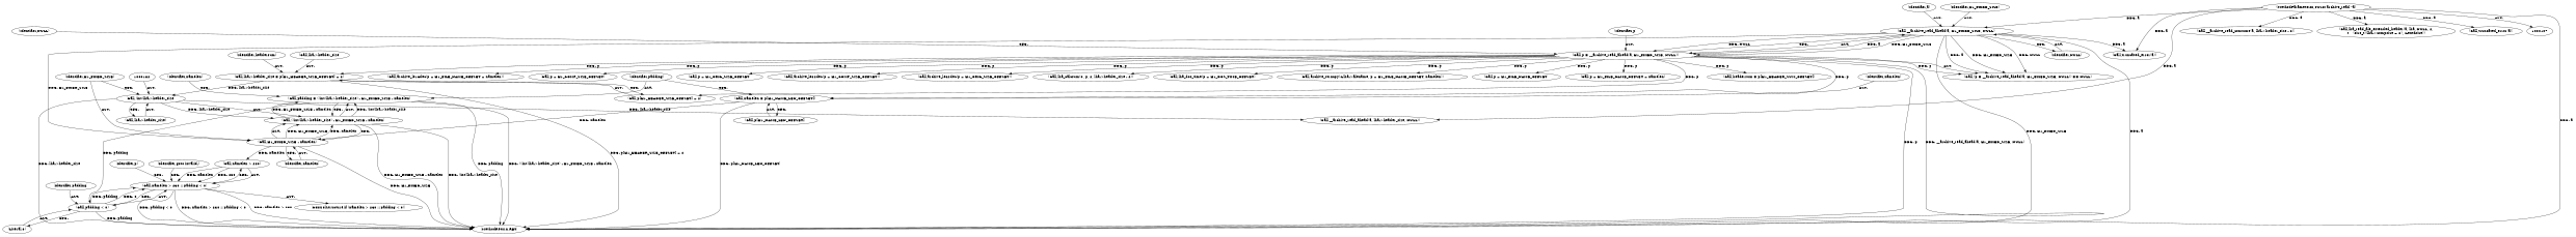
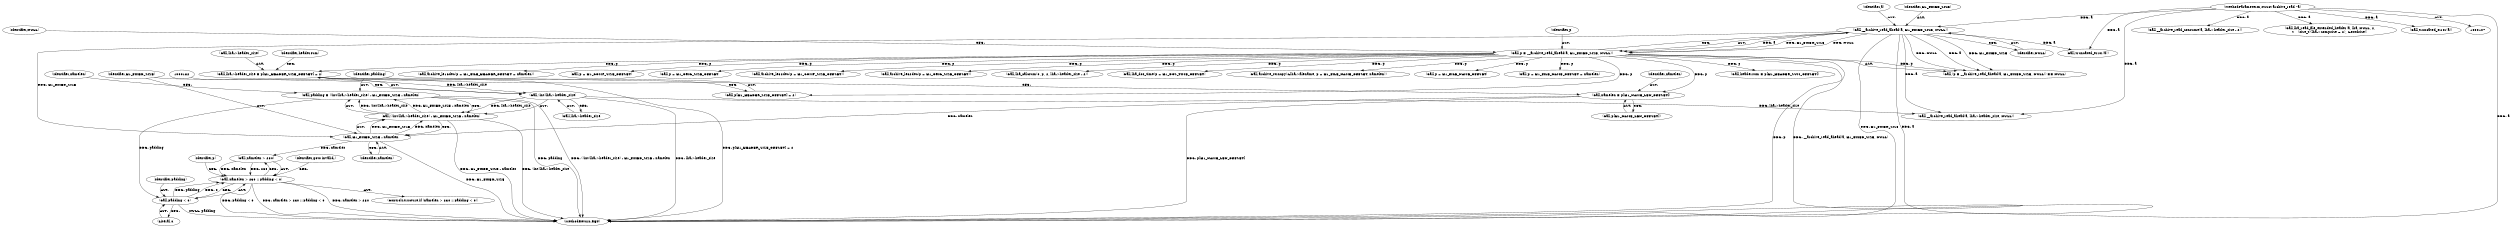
  digraph {
    n1 [label="(Call,padding = ((int)lha->header_size) - H1_FIXED_SIZE - namelen)"]
    n2 [label="(Call,((int)lha->header_size) - H1_FIXED_SIZE - namelen)"]
    n3 [label="(Call,padding < 0)"]
    n4 [label="(MethodReturn,RET)"]
    n5 [label="(Call,H1_FIXED_SIZE - namelen)"]
    n6 [label="(Call,namelen > 230 || padding < 0)"]
    n7 [label="(Literal,0)"]
    n8 [label="(Call,namelen > 230)"]
    n9 [label="(Identifier,namelen)"]
    n10 [label="(Call,(int)lha->header_size)"]
    n11 [label="(Call,lha->header_size)"]
    n12 [label="(Call,__archive_read_ahead(a, lha->header_size, NULL))"]
    n13 [label="(Call,lha->header_size = p[H1_HEADER_SIZE_OFFSET] + 2)"]
    n14 [label="(Call,p[H1_HEADER_SIZE_OFFSET] + 2)"]
    n15 [label="(Call,p = __archive_read_ahead(a, H1_FIXED_SIZE, NULL))"]
    n16 [label="(Call,__archive_read_ahead(a, H1_FIXED_SIZE, NULL))"]
    n17 [label="(Call,namelen = p[H1_NAME_LEN_OFFSET])"]
-   n18 [label="(Call,archive_le16dec(p + H1_FILE_NAME_OFFSET + namelen))"]
+   n18 [label="(Call,archive_le16dec(p + H1_FILE_HEADER_OFFSET + namelen))"]
    n19 [label="(Call,p + H1_COMP_SIZE_OFFSET)"]
    n20 [label="(Call,p + H1_ORIG_SIZE_OFFSET)"]
    n21 [label="(Call,archive_le32dec(p + H1_COMP_SIZE_OFFSET))"]
    n22 [label="(Call,archive_le32dec(p + H1_ORIG_SIZE_OFFSET))"]
    n23 [label="(Call,lha_calcsum(0, p, 2, lha->header_size - 2))"]
    n24 [label="(Call,lha_dos_time(p + H1_DOS_TIME_OFFSET))"]
    n25 [label="(Call,archive_strncpy(&lha->filename, p + H1_FILE_NAME_OFFSET, namelen))"]
    n26 [label="(Call,p + H1_FILE_NAME_OFFSET)"]
    n27 [label="(Call,p + H1_FILE_NAME_OFFSET + namelen)"]
    n28 [label="(Call,(p = __archive_read_ahead(a, H1_FIXED_SIZE, NULL)) == NULL)"]
    n29 [label="(Call,headersum = p[H1_HEADER_SUM_OFFSET])"]
    n30 [label="(Call,truncated_error(a))"]
    n31 [label="(Identifier,NULL)"]
    n32 [label="(Call,p[H1_NAME_LEN_OFFSET])"]
    n33 [label="(MethodParameterIn,struct archive_read *a)"]
    n34 [label="(Call,__archive_read_consume(a, lha->header_size - 2))"]
    n35 [label="(Call,lha_read_file_extended_header(a, lha, NULL, 2,\n\t    (size_t)(lha->compsize + 2), &extdsize))"]
    n36 [label="(Call,truncated_error(a))"]
    1000107
    n38 [label="(ControlStructure,if (namelen > 230 || padding < 0))"]
    n39 [label="(Identifier,padding)"]
    n40 [label="(Call,lha->header_size)"]
    n41 [label="(Identifier,H1_FIXED_SIZE)"]
    n42 [label="(Identifier,namelen)"]
    n43 [label="(Identifier,namelen)"]
    n44 [label="(Identifier,NULL)"]
    n45 [label="(Identifier,goto invalid;)"]
    n46 [label="(Identifier,headersum)"]
    n47 [label="(Identifier,H1_FIXED_SIZE)"]
    n48 [label="(Identifier,a)"]
    n49 [label="(Identifier,p)"]
    n50 [label="(Identifier,p)"]
    n51 [label="(Identifier,padding)"]
    1000182
    n1 -> n2 [label="CFG: "]
    n1 -> n3 [label="DDG: padding"]
    n1 -> n4 [label="DDG: padding"]
    n1 -> n4 [label="DDG: ((int)lha->header_size) - H1_FIXED_SIZE - namelen"]
    n2 -> n1 [label="AST: "]
    n2 -> n1 [label="DDG: (int)lha->header_size"]
    n2 -> n1 [label="DDG: H1_FIXED_SIZE - namelen"]
    n2 -> n4 [label="DDG: H1_FIXED_SIZE - namelen"]
    n2 -> n4 [label="DDG: (int)lha->header_size"]
    n2 -> n5 [label="CFG: "]
-   n3 -> n4 [label="DDG: padding"]
+   n3 -> n4 [label="NULL: padding"]
    n3 -> n6 [label="AST: "]
    n3 -> n6 [label="DDG: padding"]
    n3 -> n6 [label="DDG: 0"]
    n3 -> n7 [label="CFG: "]
    n5 -> n2 [label="AST: "]
    n5 -> n2 [label="DDG: H1_FIXED_SIZE"]
    n5 -> n2 [label="DDG: namelen"]
    n5 -> n4 [label="DDG: H1_FIXED_SIZE"]
    n5 -> n8 [label="DDG: namelen"]
    n5 -> n9 [label="CFG: "]
    n6 -> n3 [label="CFG: "]
    n6 -> n4 [label="DDG: padding < 0"]
    n6 -> n4 [label="DDG: namelen > 230 || padding < 0"]
    n6 -> n4 [label="DDG: namelen > 230"]
    n6 -> n8 [label="CFG: "]
    n6 -> n38 [label="AST: "]
    n7 -> n3 [label="AST: "]
    n8 -> n6 [label="AST: "]
    n8 -> n6 [label="DDG: namelen"]
    n8 -> n6 [label="DDG: 230"]
    n9 -> n5 [label="AST: "]
    n10 -> n2 [label="AST: "]
    n10 -> n2 [label="DDG: lha->header_size"]
    n10 -> n4 [label="DDG: lha->header_size"]
    n10 -> n11 [label="CFG: "]
    n10 -> n12 [label="DDG: lha->header_size"]
    n11 -> n10 [label="AST: "]
    n13 -> n4 [label="DDG: p[H1_HEADER_SIZE_OFFSET] + 2"]
    n13 -> n10 [label="DDG: lha->header_size"]
    n13 -> n14 [label="CFG: "]
    n14 -> n13 [label="AST: "]
    n15 -> n4 [label="DDG: p"]
    n15 -> n4 [label="DDG: __archive_read_ahead(a, H1_FIXED_SIZE, NULL)"]
    n15 -> n13 [label="DDG: p"]
    n15 -> n14 [label="DDG: p"]
    n15 -> n16 [label="CFG: "]
    n15 -> n17 [label="DDG: p"]
    n15 -> n18 [label="DDG: p"]
    n15 -> n19 [label="DDG: p"]
    n15 -> n20 [label="DDG: p"]
    n15 -> n21 [label="DDG: p"]
    n15 -> n22 [label="DDG: p"]
    n15 -> n23 [label="DDG: p"]
    n15 -> n24 [label="DDG: p"]
    n15 -> n25 [label="DDG: p"]
    n15 -> n26 [label="DDG: p"]
    n15 -> n27 [label="DDG: p"]
    n15 -> n28 [label="AST: "]
    n15 -> n28 [label="DDG: p"]
    n15 -> n29 [label="DDG: p"]
    n16 -> n4 [label="DDG: H1_FIXED_SIZE"]
    n16 -> n4 [label="DDG: a"]
    n16 -> n5 [label="DDG: H1_FIXED_SIZE"]
+   n16 -> n12 [label="DDG: a"]
    n16 -> n15 [label="AST: "]
    n16 -> n15 [label="DDG: a"]
    n16 -> n15 [label="DDG: H1_FIXED_SIZE"]
    n16 -> n15 [label="DDG: NULL"]
    n16 -> n28 [label="DDG: a"]
    n16 -> n28 [label="DDG: H1_FIXED_SIZE"]
    n16 -> n28 [label="DDG: NULL"]
    n16 -> n30 [label="DDG: a"]
    n16 -> n31 [label="CFG: "]
    n17 -> n4 [label="DDG: p[H1_NAME_LEN_OFFSET]"]
    n17 -> n5 [label="DDG: namelen"]
    n17 -> n32 [label="CFG: "]
    n31 -> n16 [label="AST: "]
    n32 -> n17 [label="AST: "]
    n33 -> n4 [label="DDG: a"]
    n33 -> n12 [label="DDG: a"]
    n33 -> n16 [label="DDG: a"]
    n33 -> n30 [label="DDG: a"]
    n33 -> n34 [label="DDG: a"]
    n33 -> n35 [label="DDG: a"]
    n33 -> n36 [label="DDG: a"]
    n33 -> 1000107 [label="AST: "]
    n39 -> n3 [label="AST: "]
    n40 -> n13 [label="AST: "]
    n41 -> n16 [label="AST: "]
    n42 -> n1 [label="CFG: "]
    n43 -> n17 [label="AST: "]
    n44 -> n15 [label="CFG: "]
    n45 -> n6 [label="CFG: "]
-   n46 -> n13 [label="AST: "]
+   n46 -> n13 [label="CFG: "]
    n47 -> n5 [label="AST: "]
    n47 -> n10 [label="CFG: "]
    n48 -> n16 [label="AST: "]
    n49 -> n15 [label="AST: "]
    n50 -> n6 [label="CFG: "]
    n51 -> n1 [label="AST: "]
    n51 -> n17 [label="CFG: "]
    1000182 -> n10 [label="AST: "]
  }
